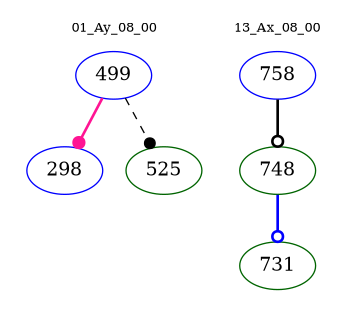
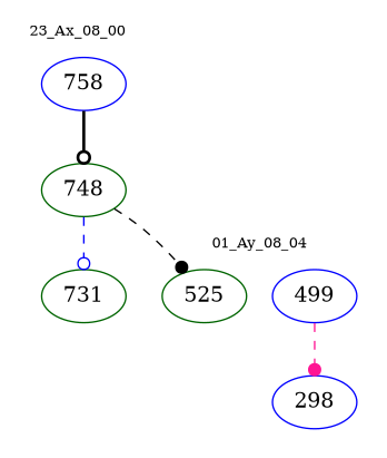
  digraph {
    node [color=blue]
    edge [arrowhead=dot color=black style=bold]
    n1 [label=499]
    n2 [label=298]
    n3 [color=darkgreen label=525]
    n4 [color=darkgreen label=748]
    n5 [color=darkgreen label=731]
    n6 [label=758]
    subgraph cluster_1 {
      color=white
      fontsize=10
-     label="01_Ay_08_00"
+     label="01_Ay_08_04"
      n1
      n2
      n3
    }
    subgraph cluster_2 {
      color=white
      fontsize=10
-     label="13_Ax_08_00"
+     label="23_Ax_08_00"
      n4
      n5
      n6
    }
-   n1 -> n2 [color=deeppink]
-   n1 -> n3 [style=dashed]
-   n4 -> n5 [arrowhead=odot color=blue]
+   n1 -> n2 [color=deeppink style=dashed]
+   n4 -> n3 [style=dashed]
+   n4 -> n5 [arrowhead=odot color=blue style=dashed]
    n6 -> n4 [arrowhead=odot]
  }
